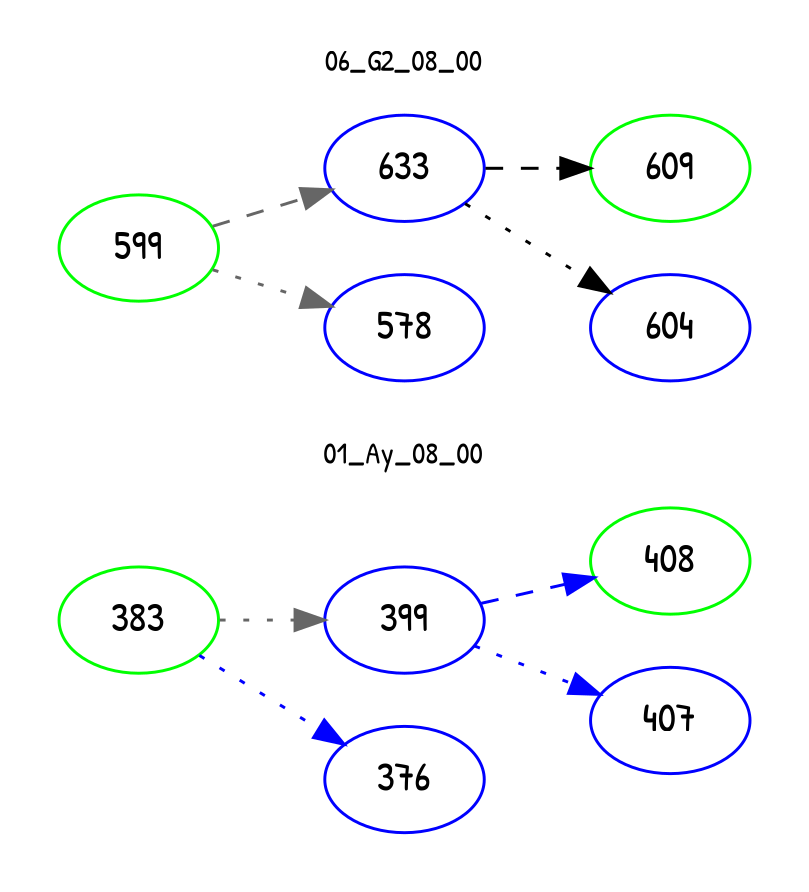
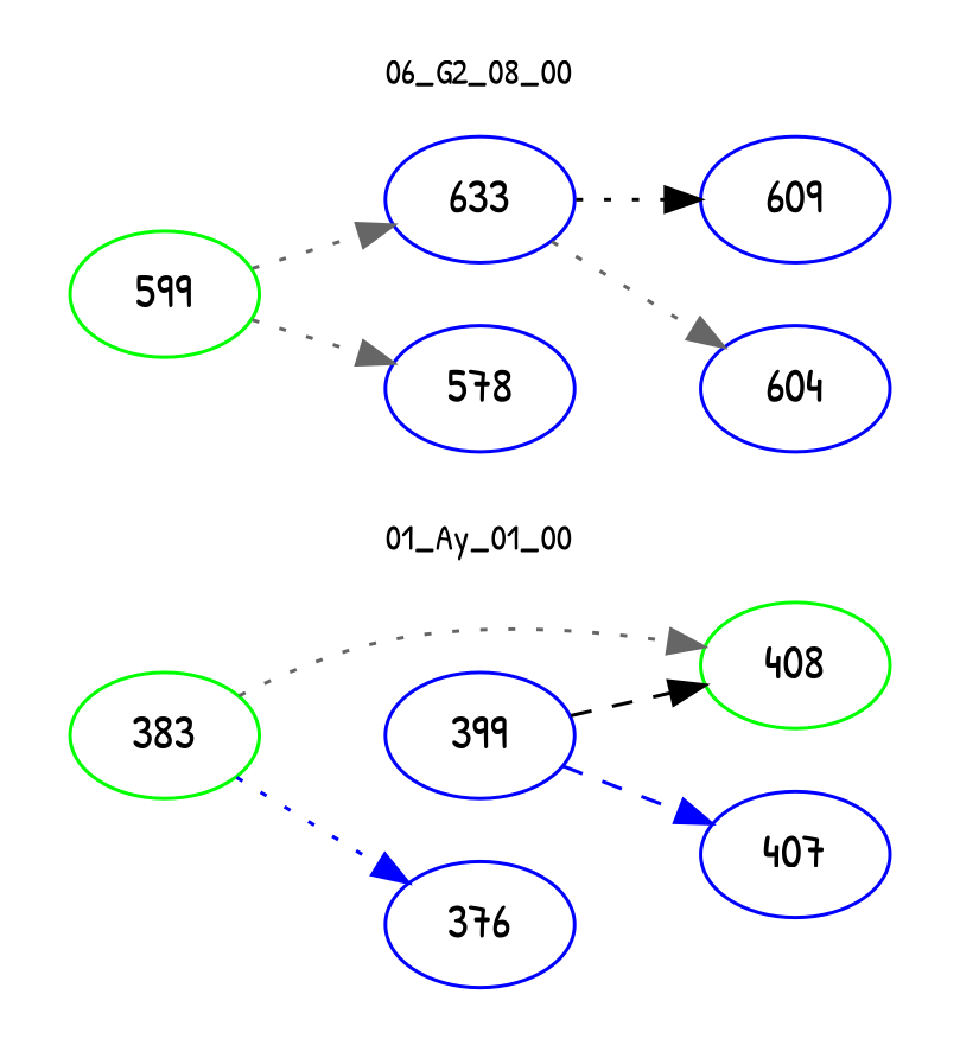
  digraph {
    fontname="Patrick Hand"
    rankdir=LR
    node [color=blue fontname="Patrick Hand"]
    edge [color=gray40 fontname="Patrick Hand" style=dotted]
    n1 [color=green label=383]
    n2 [label=376]
    n3 [label=399]
    n4 [label=407]
    n5 [color=green label=408]
    n6 [color=green label=599]
    n7 [label=578]
    n8 [label=633]
    n9 [label=604]
-   n10 [color=green label=609]
+   n10 [label=609]
    subgraph cluster_1 {
      color=white
      fontsize=10
-     label="01_Ay_08_00"
+     label="01_Ay_01_00"
      n1
      n2
      n3
      n4
      n5
    }
    subgraph cluster_2 {
      color=white
      fontsize=10
      label="06_G2_08_00"
      n6
      n7
      n8
      n9
      n10
    }
    n1 -> n2 [color=blue]
-   n1 -> n3
-   n3 -> n4 [color=blue]
-   n3 -> n5 [color=blue style=dashed]
+   n1 -> n5
+   n3 -> n4 [color=blue style=dashed]
+   n3 -> n5 [color=black style=dashed]
    n6 -> n7
-   n6 -> n8 [style=dashed]
-   n8 -> n9 [color=black]
-   n8 -> n10 [color=black style=dashed]
+   n6 -> n8
+   n8 -> n9
+   n8 -> n10 [color=black]
  }
